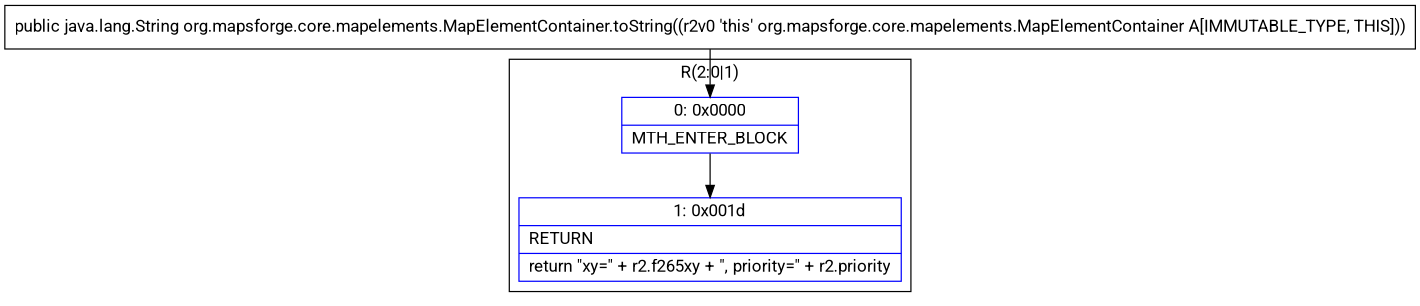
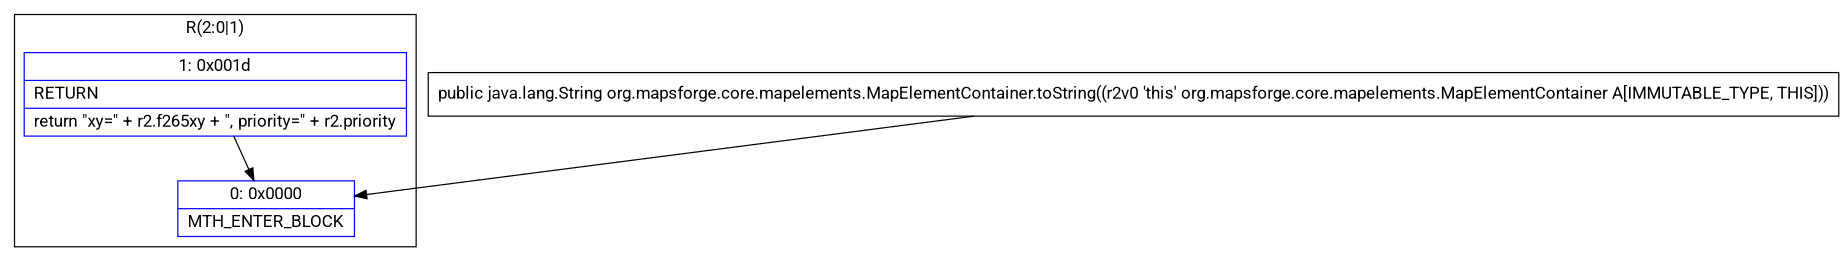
  digraph {
    fontname=Roboto
    node [color=blue shape=record fontname=Roboto]
    edge [fontname=Roboto]
    n1 [label="{0\:\ 0x0000|MTH_ENTER_BLOCK\l}"]
    n2 [label="{1\:\ 0x001d|RETURN\l|return \"xy=\" + r2.f265xy + \", priority=\" + r2.priority\l}"]
    n3 [label="{public java.lang.String org.mapsforge.core.mapelements.MapElementContainer.toString((r2v0 'this' org.mapsforge.core.mapelements.MapElementContainer A[IMMUTABLE_TYPE, THIS])) }" color=""]
    subgraph cluster_1 {
      label="R(2:0|1)"
      n1
      n2
    }
-   n1 -> n2
+   n2 -> n1
    n3 -> n1
  }
